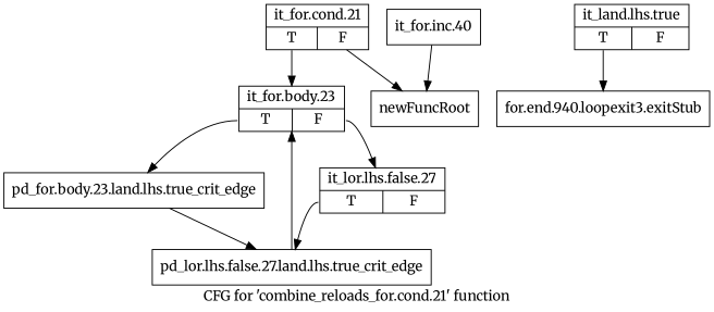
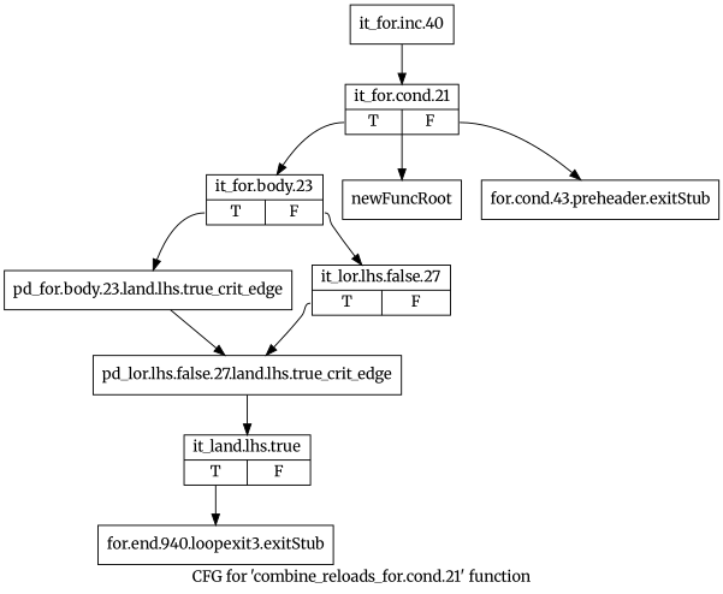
  digraph {
    fontname=Merriweather
    label="CFG for 'combine_reloads_for.cond.21' function"
    node [fontname=Merriweather shape=record]
    edge [fontname=Merriweather]
    n1 [label="{newFuncRoot}"]
    n2 [label="{it_for.cond.21|{<s0>T|<s1>F}}"]
+   n3 [label="{for.cond.43.preheader.exitStub}"]
    n4 [label="{it_for.body.23|{<s0>T|<s1>F}}"]
    n5 [label="{pd_for.body.23.land.lhs.true_crit_edge}"]
    n6 [label="{it_lor.lhs.false.27|{<s0>T|<s1>F}}"]
    n7 [label="{for.end.940.loopexit3.exitStub}"]
    n8 [label="{pd_lor.lhs.false.27.land.lhs.true_crit_edge}"]
    n9 [label="{it_land.lhs.true|{<s0>T|<s1>F}}"]
    n10 [label="{it_for.inc.40}"]
    n2 -> n1
+   n2 -> n3 [tailport=s1]
    n2 -> n4 [tailport=s0]
    n4 -> n5 [tailport=s0]
    n4 -> n6 [tailport=s1]
    n5 -> n8
    n6 -> n8 [tailport=s0]
-   n8 -> n4
+   n8 -> n9
    n9 -> n7 [tailport=s0]
-   n10 -> n1
+   n10 -> n2
  }
